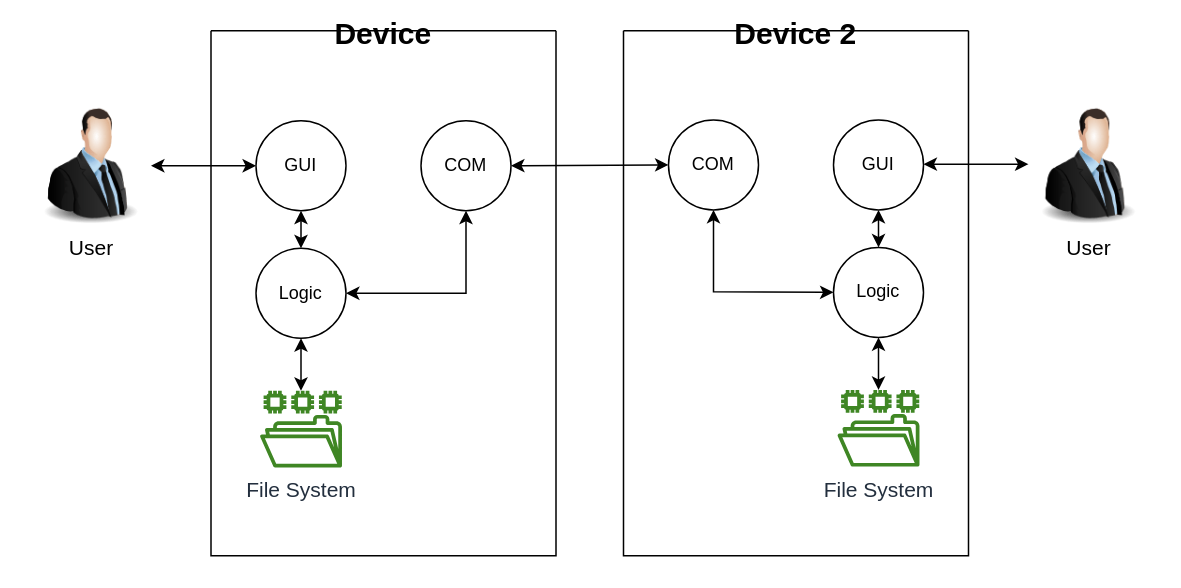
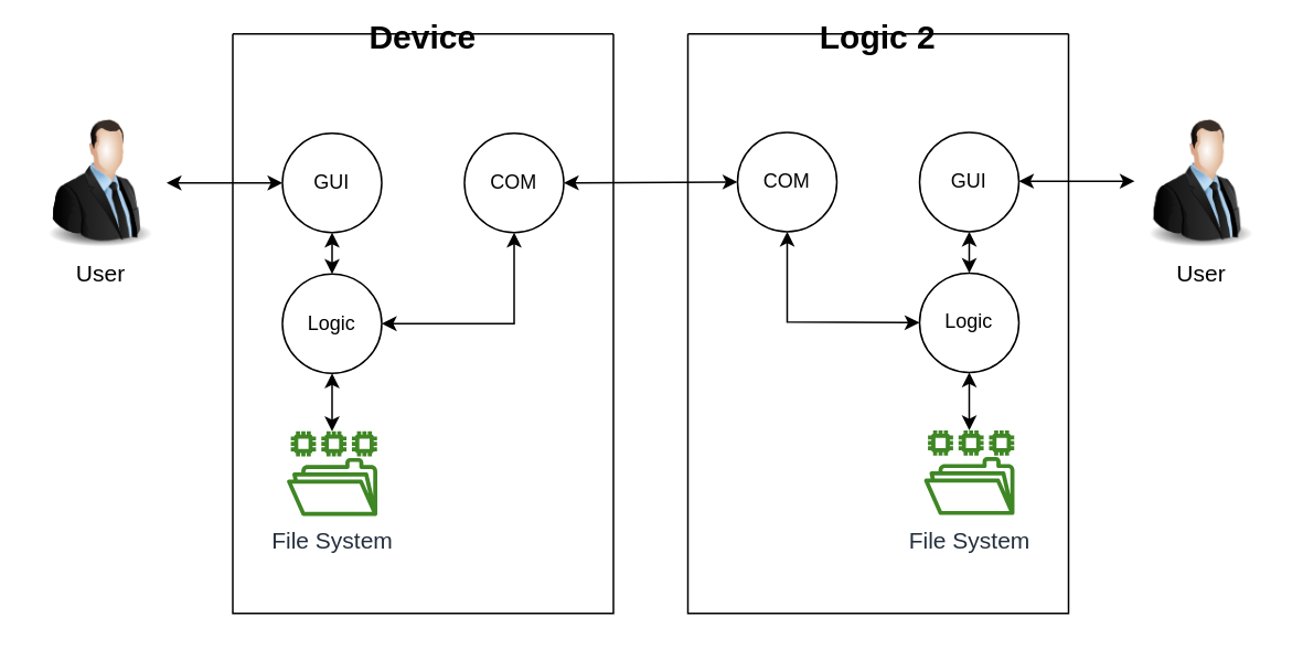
  <mxCell id="0" />
  <mxCell id="1" parent="0" />
  <mxCell id="2" value="Device" style="swimlane;startSize=0;fontSize=20;" parent="1" vertex="1"><mxGeometry x="140" y="20" width="230" height="350" as="geometry" /></mxCell>
  <mxCell id="3" value="GUI" style="ellipse;whiteSpace=wrap;html=1;" parent="2" vertex="1"><mxGeometry x="30" y="60" width="60" height="60" as="geometry" /></mxCell>
  <mxCell id="4" value="Logic" style="ellipse;whiteSpace=wrap;html=1;" parent="2" vertex="1"><mxGeometry x="30" y="145" width="60" height="60" as="geometry" /></mxCell>
  <mxCell id="5" value="File System" style="sketch=0;outlineConnect=0;fontColor=#232F3E;gradientColor=none;fillColor=#3F8624;strokeColor=none;dashed=0;verticalLabelPosition=bottom;verticalAlign=top;align=center;html=1;fontSize=14;fontStyle=0;aspect=fixed;pointerEvents=1;shape=mxgraph.aws4.file_system;" parent="2" vertex="1"><mxGeometry x="32.67" y="240" width="54.66" height="51.16" as="geometry" /></mxCell>
  <mxCell id="6" value="" style="endArrow=classic;startArrow=classic;html=1;rounded=0;entryX=0.5;entryY=1;entryDx=0;entryDy=0;exitX=0.5;exitY=0;exitDx=0;exitDy=0;" parent="2" source="4" target="3" edge="1"><mxGeometry width="50" height="50" relative="1" as="geometry"><mxPoint x="20" y="170" as="sourcePoint" /><mxPoint x="70" y="120" as="targetPoint" /></mxGeometry></mxCell>
  <mxCell id="7" value="" style="endArrow=classic;startArrow=classic;html=1;rounded=0;entryX=0.5;entryY=1;entryDx=0;entryDy=0;" parent="2" source="5" target="4" edge="1"><mxGeometry width="50" height="50" relative="1" as="geometry"><mxPoint x="10" y="260" as="sourcePoint" /><mxPoint x="60" y="210" as="targetPoint" /></mxGeometry></mxCell>
  <mxCell id="8" value="COM" style="ellipse;whiteSpace=wrap;html=1;" parent="2" vertex="1"><mxGeometry x="140" y="60" width="60" height="60" as="geometry" /></mxCell>
  <mxCell id="9" value="" style="endArrow=classic;startArrow=classic;html=1;rounded=0;entryX=0.5;entryY=1;entryDx=0;entryDy=0;exitX=1;exitY=0.5;exitDx=0;exitDy=0;" edge="1" parent="2" source="4" target="8"><mxGeometry width="50" height="50" relative="1" as="geometry"><mxPoint x="95" y="180" as="sourcePoint" /><mxPoint x="135" y="130" as="targetPoint" /><Array as="points"><mxPoint x="170" y="175" /></Array></mxGeometry></mxCell>
  <mxCell id="10" value="User" style="image;html=1;image=img/lib/clip_art/people/Suit_Man_128x128.png;fontSize=14;" parent="1" vertex="1"><mxGeometry x="20" y="70" width="80" height="80" as="geometry" /></mxCell>
  <mxCell id="11" value="" style="endArrow=classic;startArrow=classic;html=1;rounded=0;entryX=0;entryY=0.5;entryDx=0;entryDy=0;exitX=1;exitY=0.5;exitDx=0;exitDy=0;" parent="1" source="10" target="3" edge="1"><mxGeometry width="50" height="50" relative="1" as="geometry"><mxPoint x="90" y="130" as="sourcePoint" /><mxPoint x="140" y="80" as="targetPoint" /></mxGeometry></mxCell>
- <mxCell id="12" value="Device 2" style="swimlane;startSize=0;fontSize=20;" vertex="1" parent="1"><mxGeometry x="415" y="20" width="230" height="350" as="geometry" /></mxCell>
+ <mxCell id="12" value="Logic 2" style="swimlane;startSize=0;fontSize=20;" vertex="1" parent="1"><mxGeometry x="415" y="20" width="230" height="350" as="geometry" /></mxCell>
  <mxCell id="13" value="GUI" style="ellipse;whiteSpace=wrap;html=1;" vertex="1" parent="12"><mxGeometry x="140" y="59.42" width="60" height="60" as="geometry" /></mxCell>
  <mxCell id="14" value="Logic" style="ellipse;whiteSpace=wrap;html=1;" vertex="1" parent="12"><mxGeometry x="140" y="144.42" width="60" height="60" as="geometry" /></mxCell>
  <mxCell id="15" value="File System" style="sketch=0;outlineConnect=0;fontColor=#232F3E;gradientColor=none;fillColor=#3F8624;strokeColor=none;dashed=0;verticalLabelPosition=bottom;verticalAlign=top;align=center;html=1;fontSize=14;fontStyle=0;aspect=fixed;pointerEvents=1;shape=mxgraph.aws4.file_system;" vertex="1" parent="12"><mxGeometry x="142.67" y="239.42" width="54.66" height="51.16" as="geometry" /></mxCell>
  <mxCell id="16" value="" style="endArrow=classic;startArrow=classic;html=1;rounded=0;entryX=0.5;entryY=1;entryDx=0;entryDy=0;exitX=0.5;exitY=0;exitDx=0;exitDy=0;" edge="1" parent="12" source="14" target="13"><mxGeometry width="50" height="50" relative="1" as="geometry"><mxPoint x="130" y="169.42" as="sourcePoint" /><mxPoint x="180" y="119.42" as="targetPoint" /></mxGeometry></mxCell>
  <mxCell id="17" value="" style="endArrow=classic;startArrow=classic;html=1;rounded=0;entryX=0.5;entryY=1;entryDx=0;entryDy=0;" edge="1" parent="12" source="15" target="14"><mxGeometry width="50" height="50" relative="1" as="geometry"><mxPoint x="120" y="259.42" as="sourcePoint" /><mxPoint x="170" y="209.42" as="targetPoint" /></mxGeometry></mxCell>
  <mxCell id="18" value="COM" style="ellipse;whiteSpace=wrap;html=1;" vertex="1" parent="12"><mxGeometry x="30" y="59.42" width="60" height="60" as="geometry" /></mxCell>
  <mxCell id="19" value="" style="endArrow=classic;startArrow=classic;html=1;rounded=0;entryX=0.5;entryY=1;entryDx=0;entryDy=0;exitX=0;exitY=0.5;exitDx=0;exitDy=0;" edge="1" parent="12" source="14" target="18"><mxGeometry width="50" height="50" relative="1" as="geometry"><mxPoint x="10" y="180" as="sourcePoint" /><mxPoint x="60" y="130" as="targetPoint" /><Array as="points"><mxPoint x="60" y="174" /></Array></mxGeometry></mxCell>
  <mxCell id="20" value="" style="endArrow=classic;startArrow=classic;html=1;rounded=0;entryX=0;entryY=0.5;entryDx=0;entryDy=0;exitX=1;exitY=0.5;exitDx=0;exitDy=0;" edge="1" parent="12"><mxGeometry width="50" height="50" relative="1" as="geometry"><mxPoint x="200" y="88.92" as="sourcePoint" /><mxPoint x="270" y="88.92" as="targetPoint" /></mxGeometry></mxCell>
  <mxCell id="21" value="User" style="image;html=1;image=img/lib/clip_art/people/Suit_Man_128x128.png;fontSize=14;" vertex="1" parent="1"><mxGeometry x="685" y="70" width="80" height="80" as="geometry" /></mxCell>
  <mxCell id="22" value="" style="endArrow=classic;startArrow=classic;html=1;rounded=0;exitX=1;exitY=0.5;exitDx=0;exitDy=0;entryX=0;entryY=0.5;entryDx=0;entryDy=0;" edge="1" parent="1" source="8" target="18"><mxGeometry width="50" height="50" relative="1" as="geometry"><mxPoint x="355" y="-20" as="sourcePoint" /><mxPoint x="405" y="-70" as="targetPoint" /></mxGeometry></mxCell>
